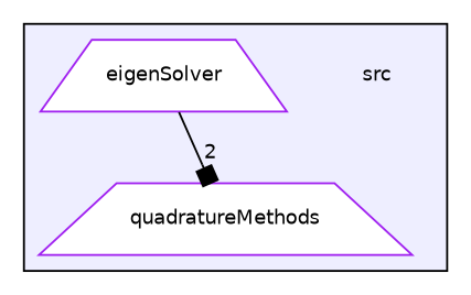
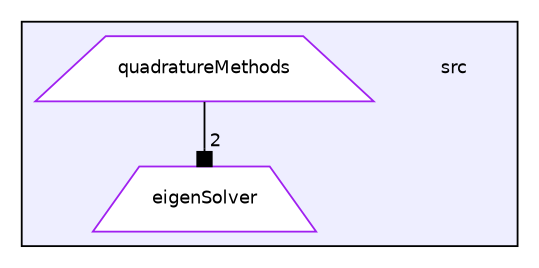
  digraph {
    compound=true
    node [fontname=Helvetica fontsize=10 shape=trapezium color=purple fillcolor=white style=filled]
    n1 [label=src shape=plaintext fillcolor="" style=""]
    n2 [label=eigenSolver]
    n3 [label=quadratureMethods]
    subgraph cluster_1 {
      bgcolor="#eeeeff"
      pencolor=black
      n1
      n2
      n3
    }
-   n2 -> n3 [headlabel=2 labeldistance=1.5 labelfontname=Helvetica labelfontsize=10 arrowhead=box]
+   n3 -> n2 [headlabel=2 labeldistance=1.5 labelfontname=Helvetica labelfontsize=10 arrowhead=box]
  }
